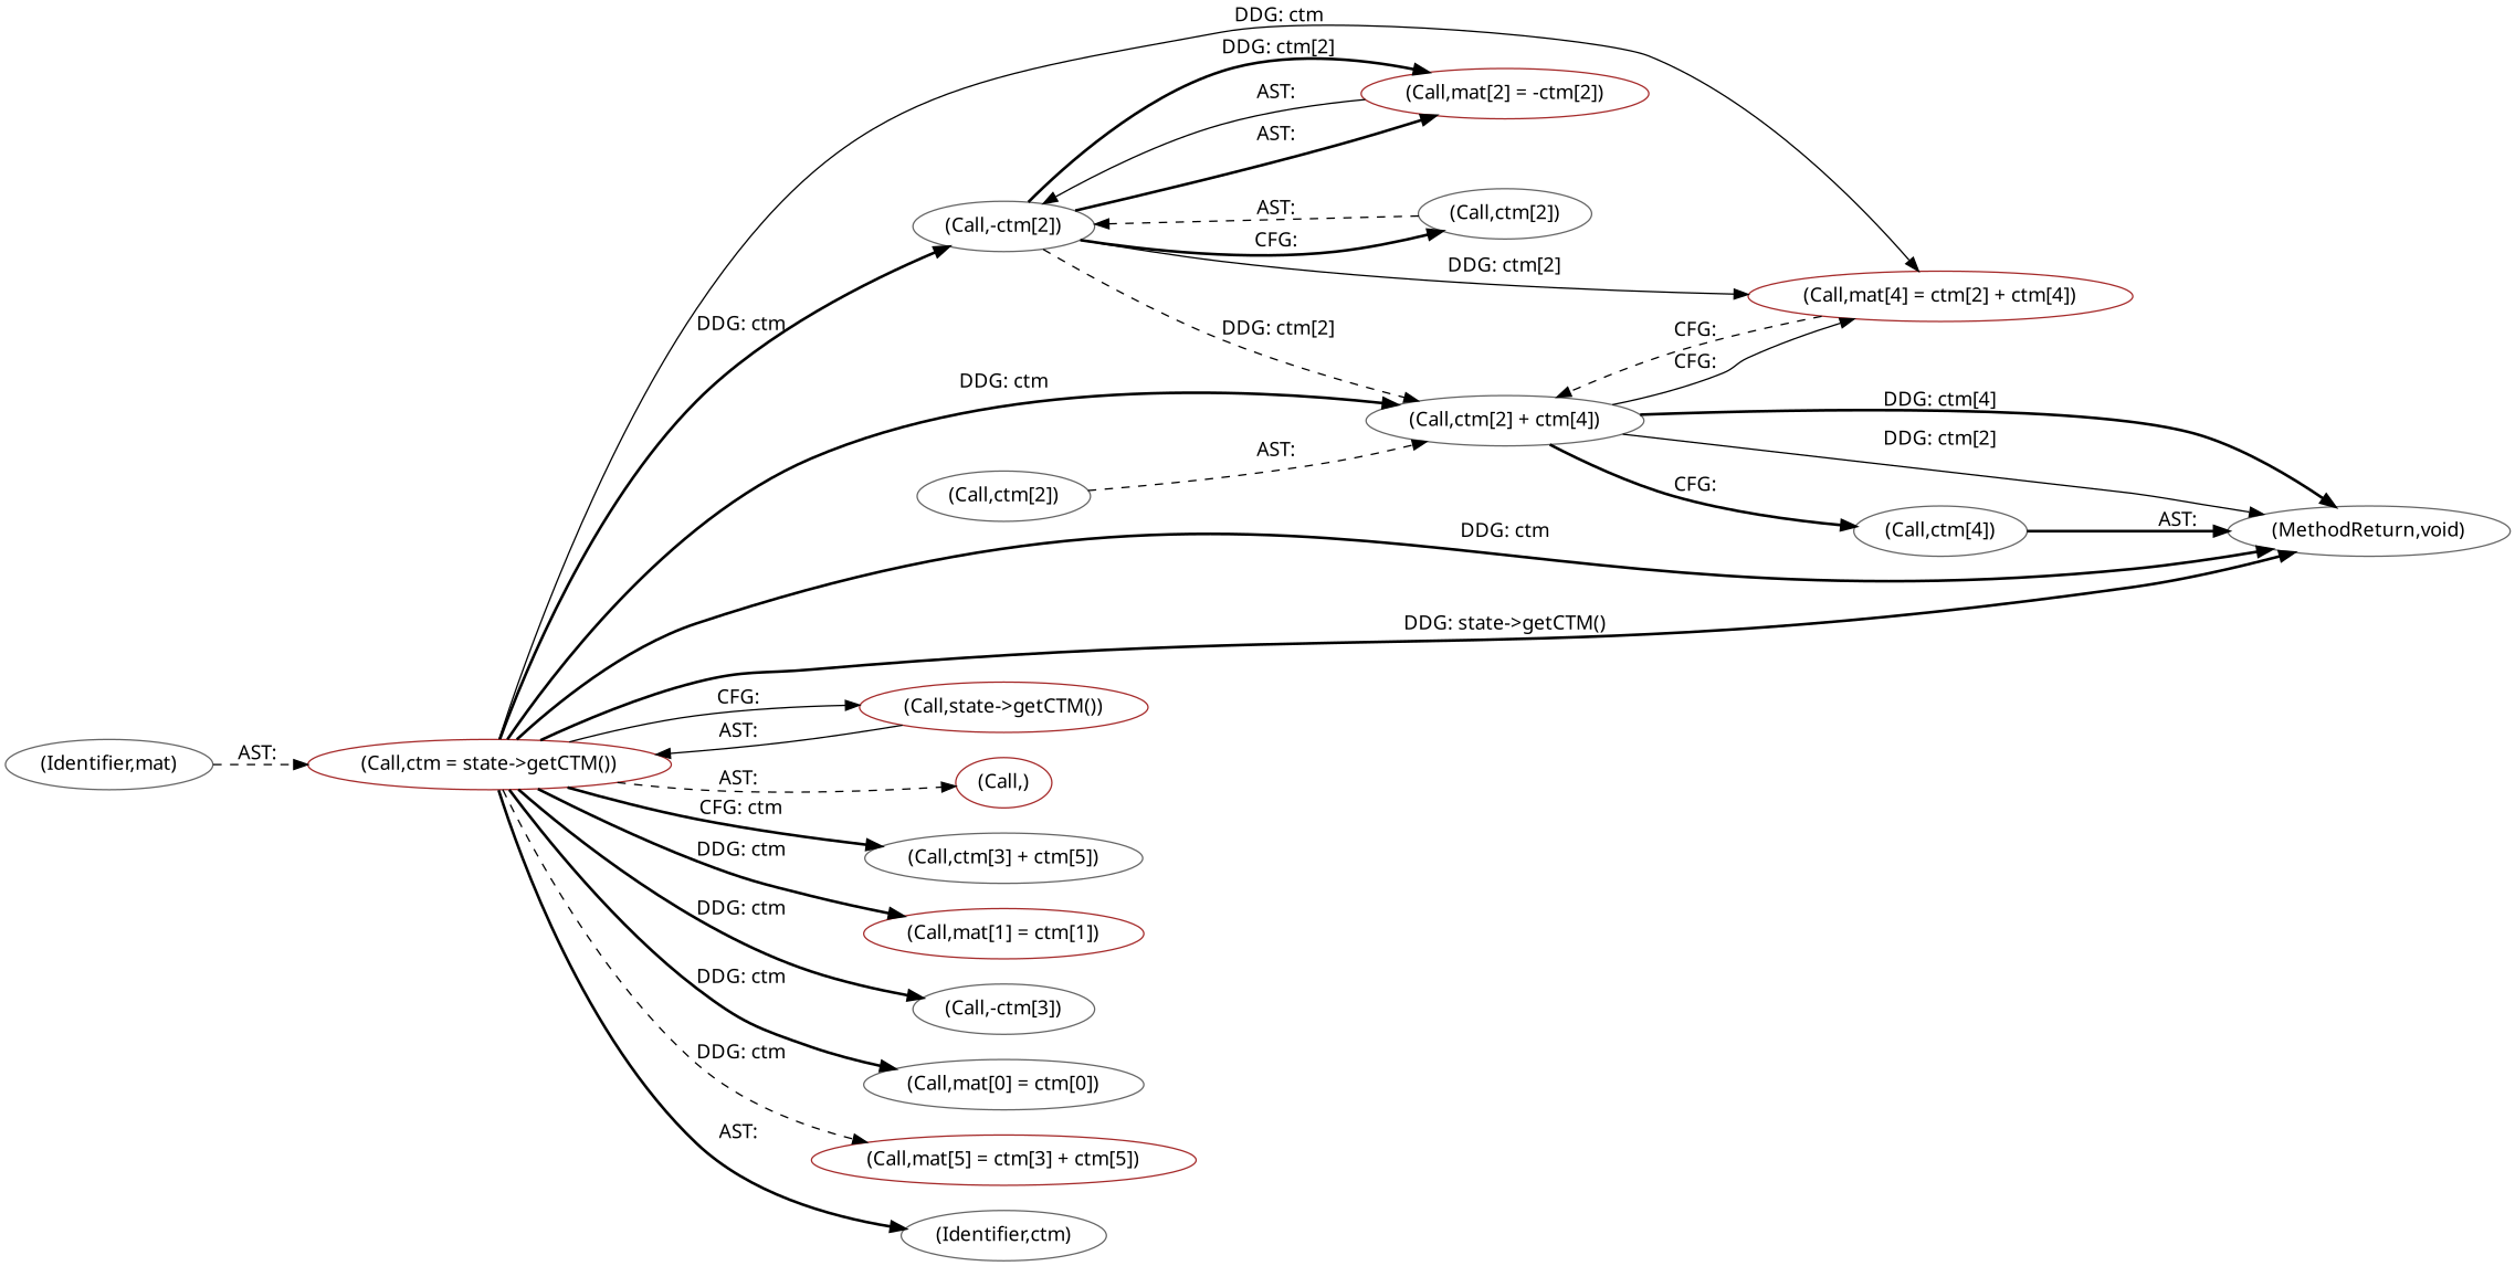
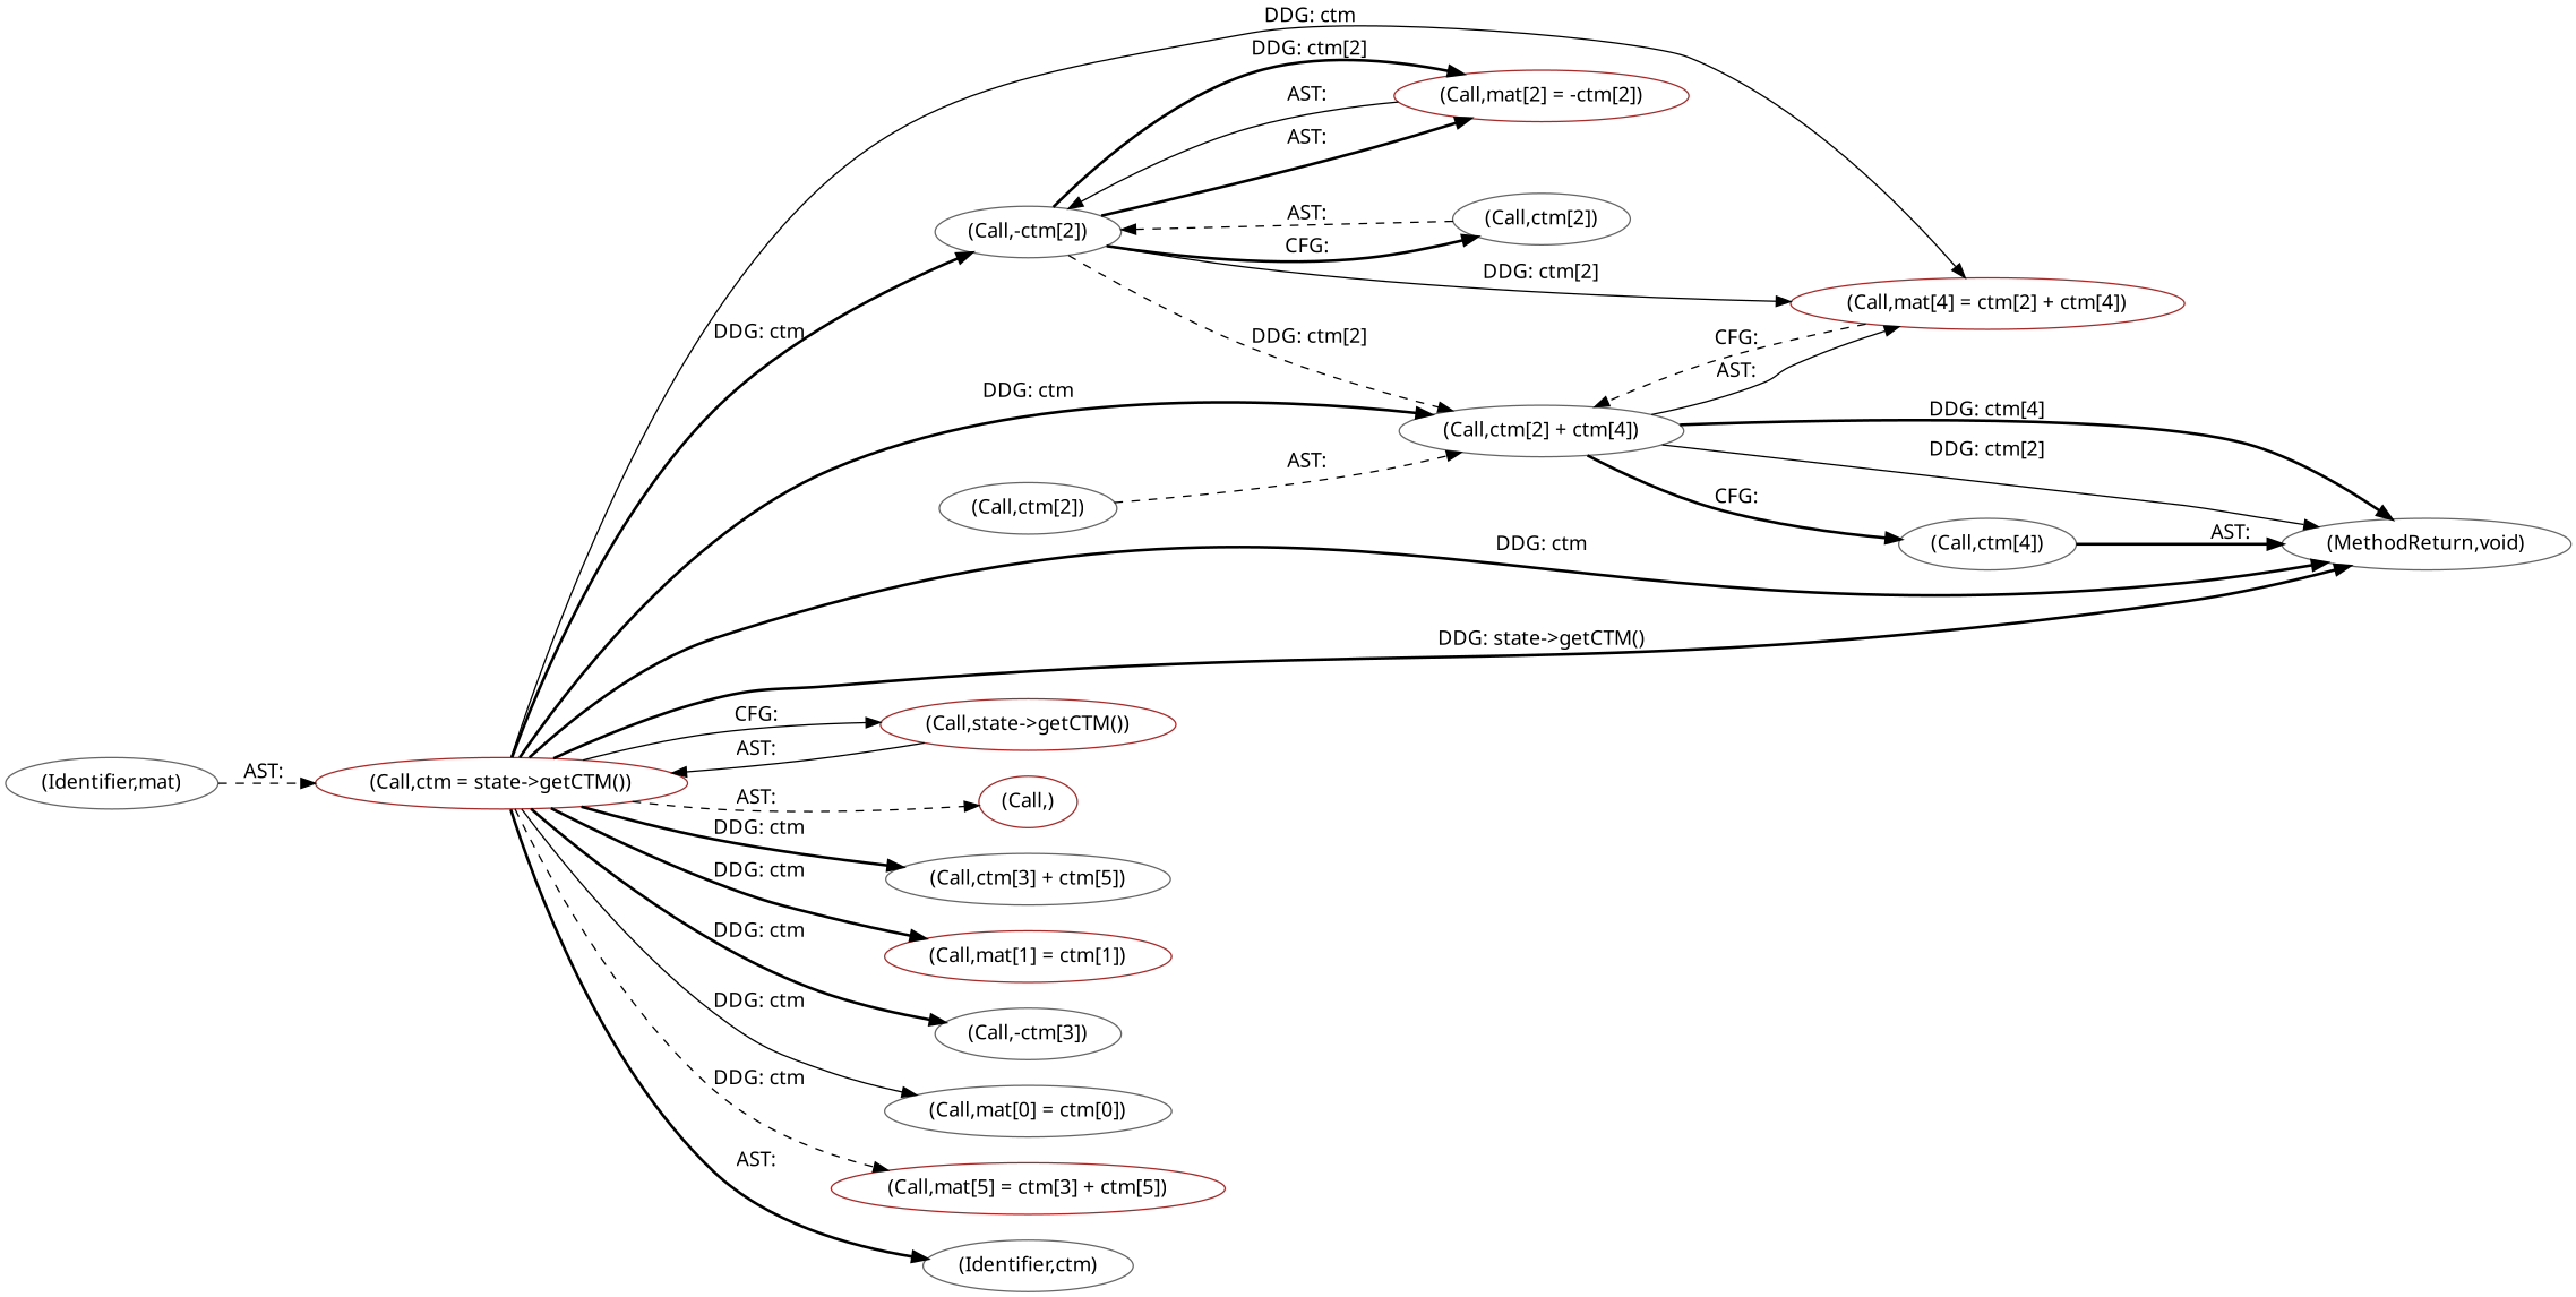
  digraph {
    fontname="Noto Sans"
    rankdir=LR
    node [color=gray40 fontname="Noto Sans"]
    edge [fontname="Noto Sans" style=bold]
    n1 [label="(Call,ctm[2] + ctm[4])"]
    n2 [color=brown label="(Call,mat[4] = ctm[2] + ctm[4])"]
    n3 [label="(Call,ctm[4])"]
    n4 [label="(MethodReturn,void)"]
    n5 [color=brown label="(Call,ctm = state->getCTM())"]
    n6 [label="(Call,-ctm[2])"]
    n7 [color=brown label="(Call,state->getCTM())"]
    n8 [color=brown label="(Call,)"]
    n9 [label="(Call,ctm[3] + ctm[5])"]
    n10 [color=brown label="(Call,mat[1] = ctm[1])"]
    n11 [label="(Call,-ctm[3])"]
    n12 [label="(Call,mat[0] = ctm[0])"]
    n13 [color=brown label="(Call,mat[5] = ctm[3] + ctm[5])"]
    n14 [label="(Identifier,ctm)"]
    n15 [color=brown label="(Call,mat[2] = -ctm[2])"]
    n16 [label="(Call,ctm[2])"]
    n17 [label="(Identifier,mat)"]
    n18 [label="(Call,ctm[2])"]
-   n1 -> n2 [label="CFG: " style=solid]
+   n1 -> n2 [label="AST: " style=solid]
    n1 -> n3 [label="CFG: "]
    n1 -> n4 [label="DDG: ctm[4]"]
    n1 -> n4 [label="DDG: ctm[2]" style=solid]
    n2 -> n1 [label="CFG: " style=dashed]
    n3 -> n4 [label="AST: "]
    n5 -> n1 [label="DDG: ctm"]
    n5 -> n2 [label="DDG: ctm" style=solid]
    n5 -> n4 [label="DDG: ctm"]
    n5 -> n4 [label="DDG: state->getCTM()"]
    n5 -> n6 [label="DDG: ctm"]
    n5 -> n7 [label="CFG: " style=solid]
    n5 -> n8 [label="AST: " style=dashed]
-   n5 -> n9 [label="CFG: ctm"]
+   n5 -> n9 [label="DDG: ctm"]
    n5 -> n10 [label="DDG: ctm"]
    n5 -> n11 [label="DDG: ctm"]
-   n5 -> n12 [label="DDG: ctm"]
+   n5 -> n12 [label="DDG: ctm" style=solid]
    n5 -> n13 [label="DDG: ctm" style=dashed]
    n5 -> n14 [label="AST: "]
    n6 -> n1 [label="DDG: ctm[2]" style=dashed]
    n6 -> n2 [label="DDG: ctm[2]" style=solid]
    n6 -> n15 [label="AST: "]
    n6 -> n15 [label="DDG: ctm[2]"]
    n6 -> n16 [label="CFG: "]
    n7 -> n5 [label="AST: " style=solid]
    n15 -> n6 [label="AST: " style=solid]
    n16 -> n6 [label="AST: " style=dashed]
    n17 -> n5 [label="AST: " style=dashed]
    n18 -> n1 [label="AST: " style=dashed]
  }
